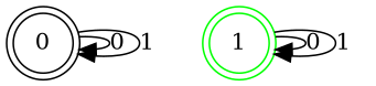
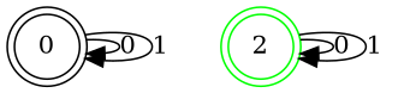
  digraph {
    node [shape=doublecircle]
    0 [color=black]
-   1 [color=green]
+   1 [color=green label=2]
    0 -> 0 [label=0]
    0 -> 0 [label=1]
    1 -> 1 [label=0]
    1 -> 1 [label=1]
  }
